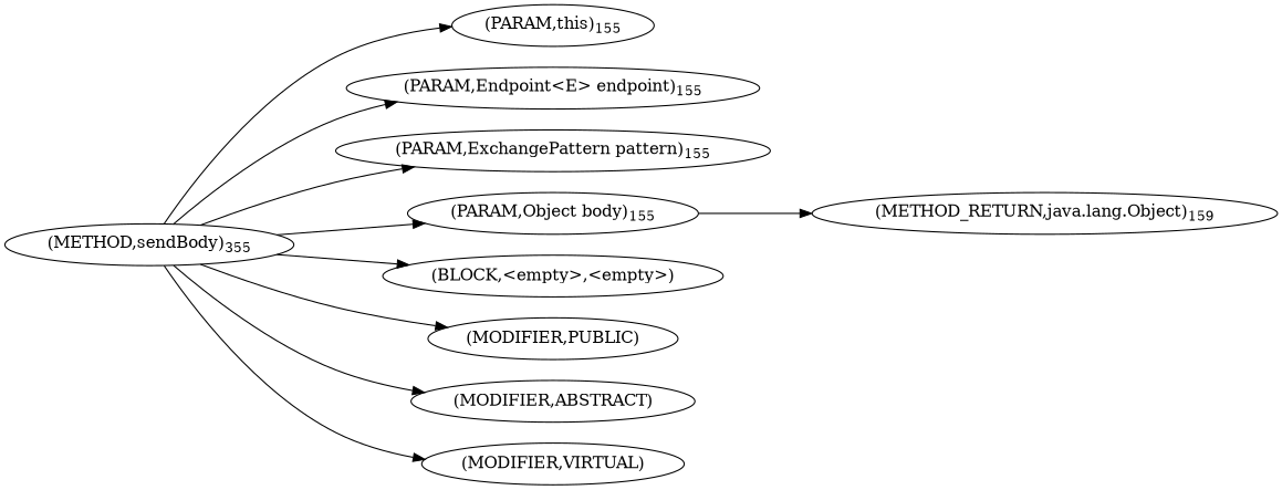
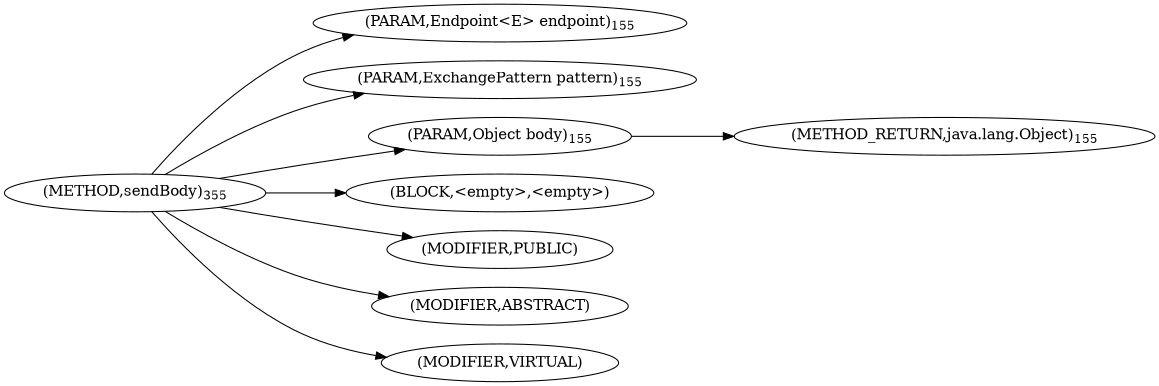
  digraph {
    rankdir=LR
    n1 [label=<(METHOD,sendBody)<SUB>355</SUB>>]
-   n2 [label=<(PARAM,this)<SUB>155</SUB>>]
    n3 [label=<(PARAM,Endpoint&lt;E&gt; endpoint)<SUB>155</SUB>>]
    n4 [label=<(PARAM,ExchangePattern pattern)<SUB>155</SUB>>]
    n5 [label=<(PARAM,Object body)<SUB>155</SUB>>]
    n6 [label=<(BLOCK,&lt;empty&gt;,&lt;empty&gt;)>]
    n7 [label=<(MODIFIER,PUBLIC)>]
    n8 [label=<(MODIFIER,ABSTRACT)>]
    n9 [label=<(MODIFIER,VIRTUAL)>]
-   n10 [label=<(METHOD_RETURN,java.lang.Object)<SUB>159</SUB>>]
-   n1 -> n2
+   n10 [label=<(METHOD_RETURN,java.lang.Object)<SUB>155</SUB>>]
    n1 -> n3
    n1 -> n4
    n1 -> n5
    n1 -> n6
    n1 -> n7
    n1 -> n8
    n1 -> n9
    n5 -> n10
  }
